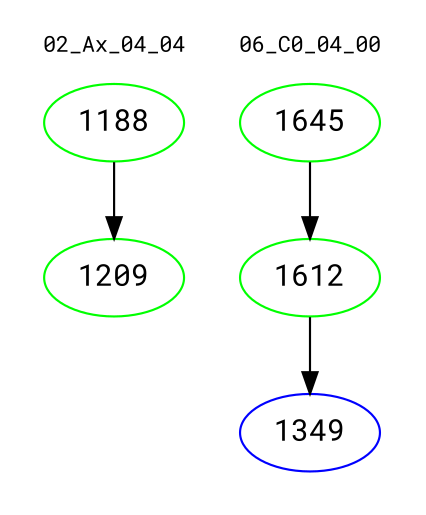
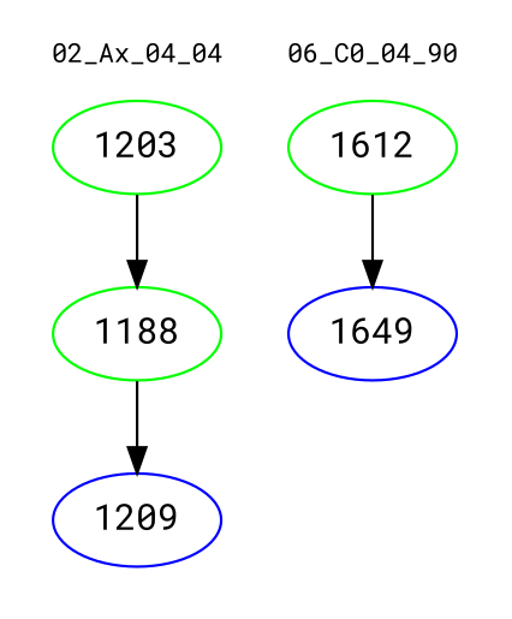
  digraph {
    fontname="Roboto Mono"
    node [color=green fontname="Roboto Mono"]
    edge [color=black fontname="Roboto Mono"]
+   n1 [label=1203]
    n2 [label=1188]
-   n3 [label=1209]
-   n4 [label=1645]
+   n3 [color=blue label=1209]
    n5 [label=1612]
-   n6 [color=blue label=1349]
+   n6 [color=blue label=1649]
    subgraph cluster_1 {
      color=white
      fontsize=10
      label="02_Ax_04_04"
+     n1
      n2
      n3
    }
    subgraph cluster_2 {
      color=white
      fontsize=10
-     label="06_C0_04_00"
-     n4
+     label="06_C0_04_90"
      n5
      n6
    }
+   n1 -> n2
    n2 -> n3
-   n4 -> n5
    n5 -> n6
  }
